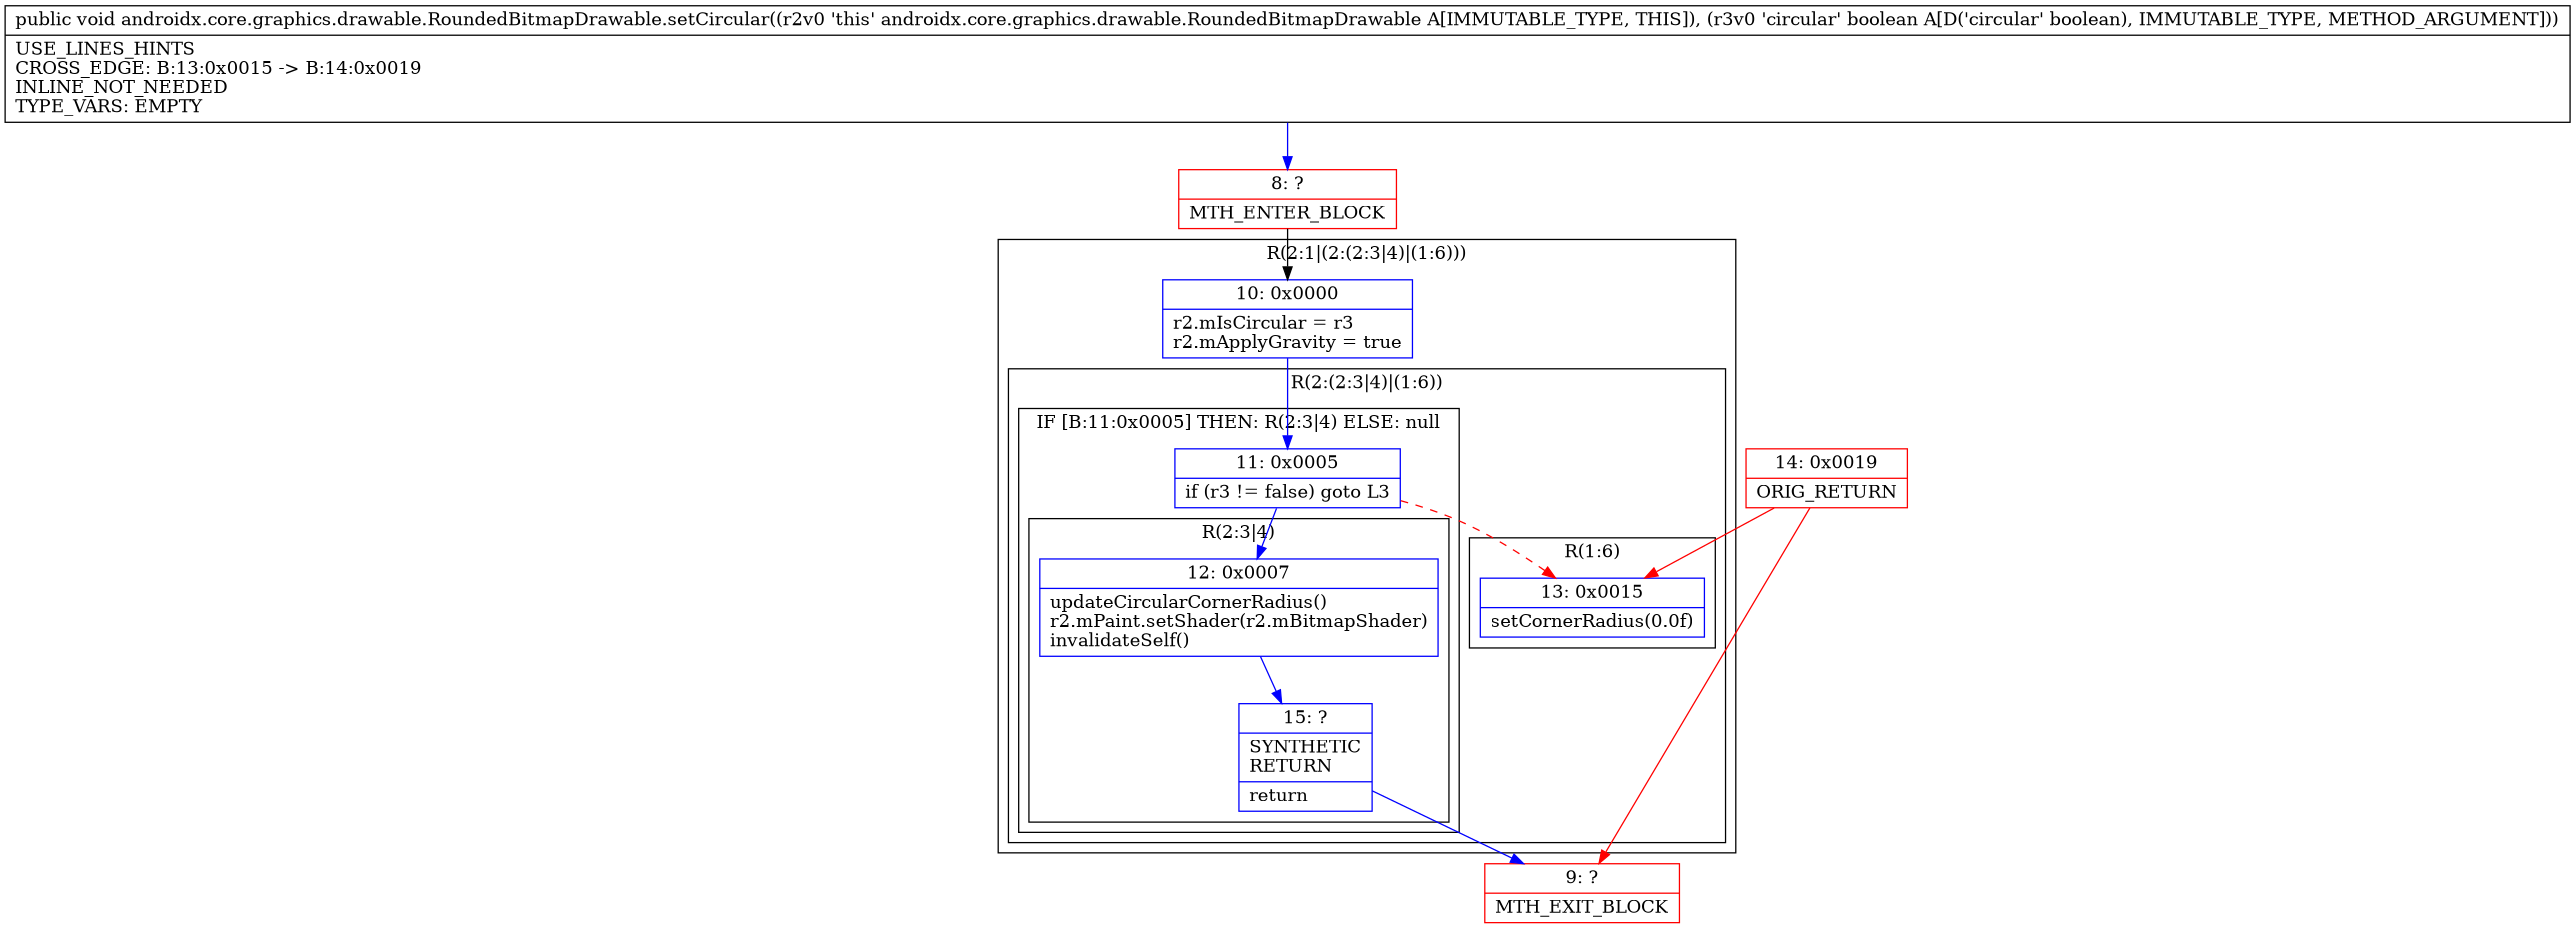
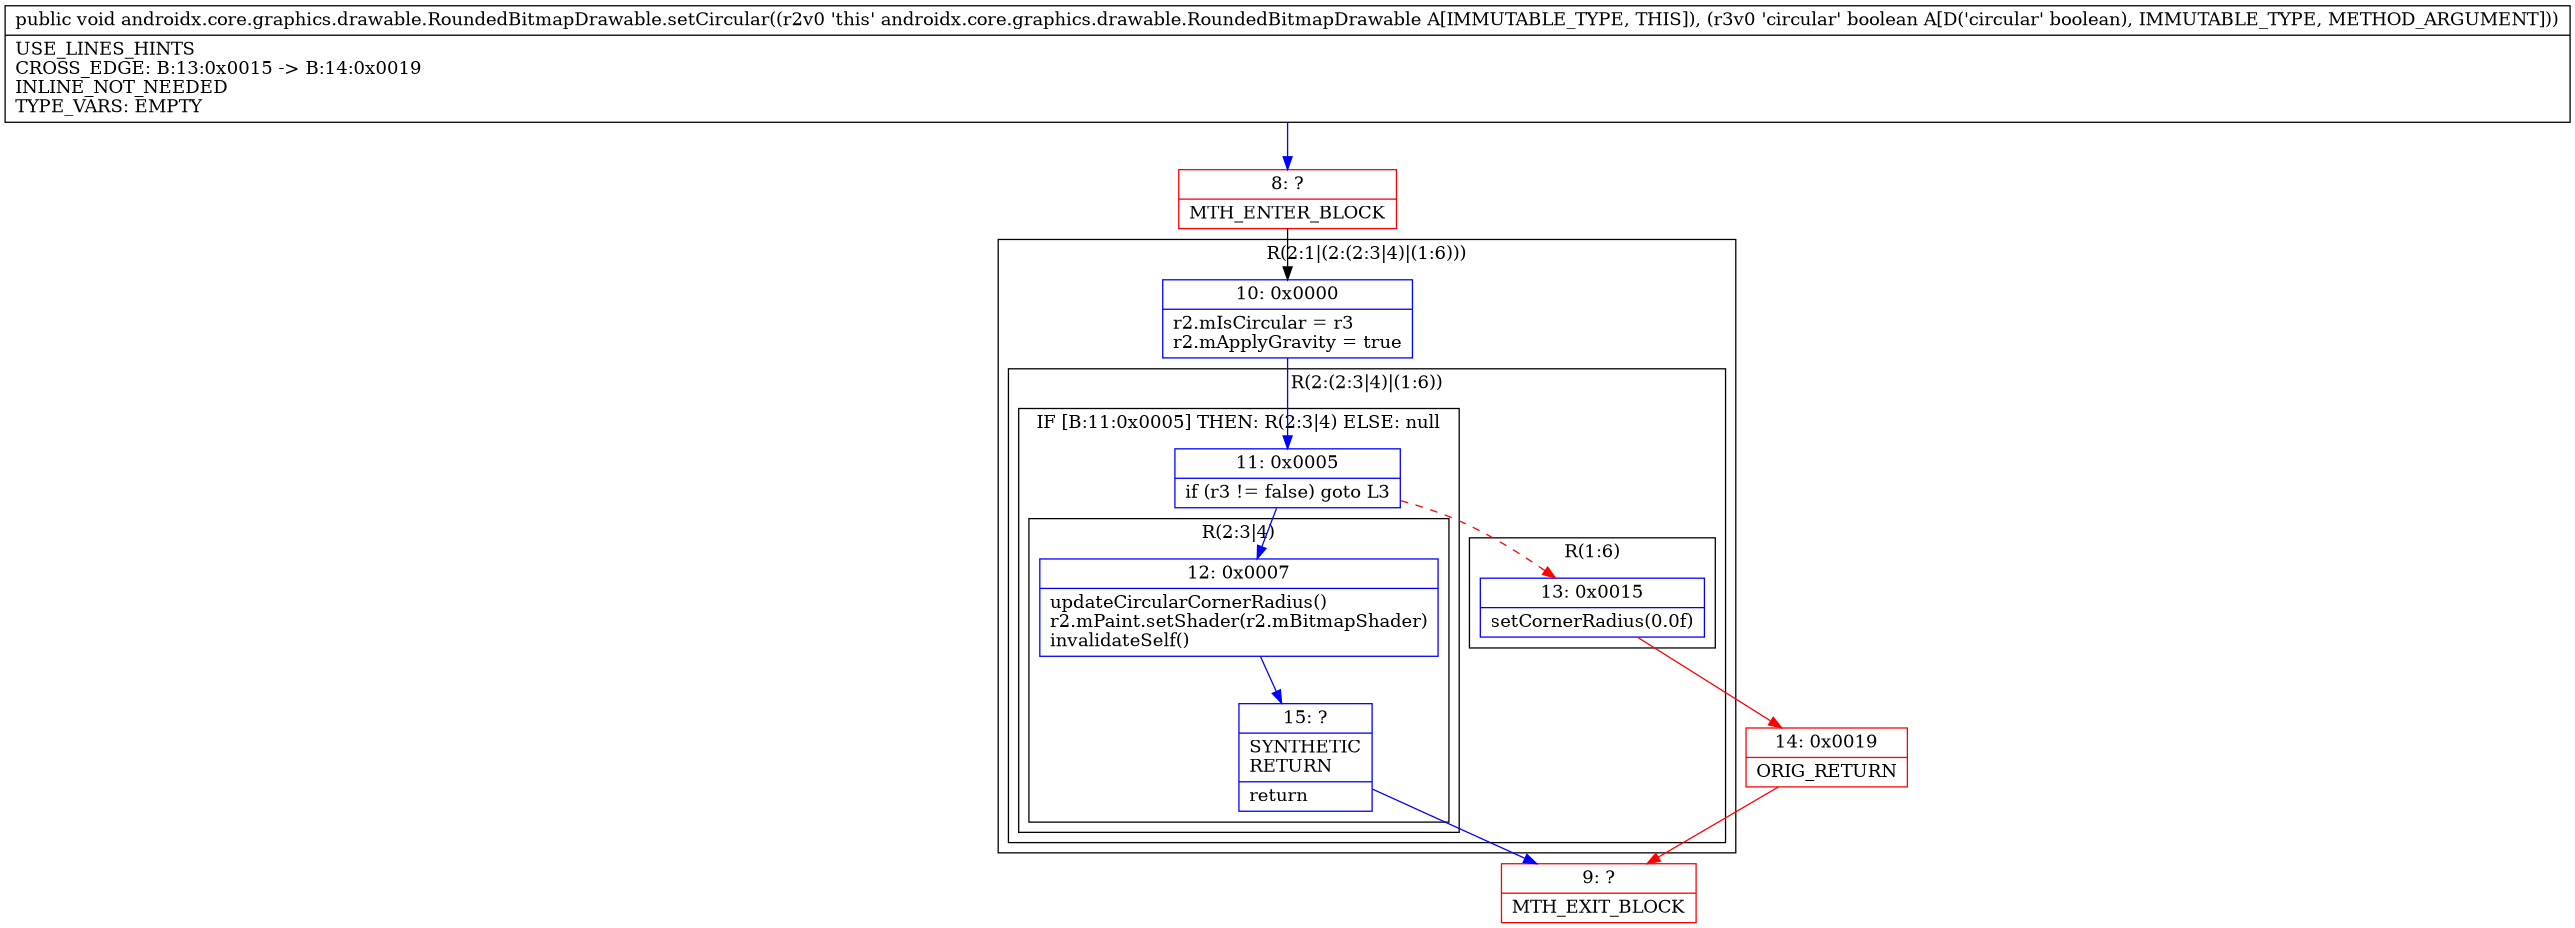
  digraph {
    node [color=blue shape=record]
    edge [color=blue]
    n1 [label="{12\:\ 0x0007|updateCircularCornerRadius()\lr2.mPaint.setShader(r2.mBitmapShader)\linvalidateSelf()\l}"]
    n2 [label="{15\:\ ?|SYNTHETIC\lRETURN\l|return\l}"]
    n3 [label="{11\:\ 0x0005|if (r3 != false) goto L3\l}"]
    n4 [label="{13\:\ 0x0015|setCornerRadius(0.0f)\l}"]
    n5 [label="{10\:\ 0x0000|r2.mIsCircular = r3\lr2.mApplyGravity = true\l}"]
    n6 [color=red label="{9\:\ ?|MTH_EXIT_BLOCK\l}"]
    n7 [color=red label="{14\:\ 0x0019|ORIG_RETURN\l}"]
    n8 [color=red label="{8\:\ ?|MTH_ENTER_BLOCK\l}"]
    n9 [label="{public void androidx.core.graphics.drawable.RoundedBitmapDrawable.setCircular((r2v0 'this' androidx.core.graphics.drawable.RoundedBitmapDrawable A[IMMUTABLE_TYPE, THIS]), (r3v0 'circular' boolean A[D('circular' boolean), IMMUTABLE_TYPE, METHOD_ARGUMENT]))  | USE_LINES_HINTS\lCROSS_EDGE: B:13:0x0015 \-\> B:14:0x0019\lINLINE_NOT_NEEDED\lTYPE_VARS: EMPTY\l}" color=""]
    subgraph cluster_1 {
      label="R(2:1|(2:(2:3|4)|(1:6)))"
      n5
      subgraph cluster_2 {
        label="R(2:(2:3|4)|(1:6))"
        subgraph cluster_3 {
          label="IF [B:11:0x0005] THEN: R(2:3|4) ELSE: null"
          n3
          subgraph cluster_4 {
            label="R(2:3|4)"
            n1
            n2
          }
        }
        subgraph cluster_5 {
          label="R(1:6)"
          n4
        }
      }
    }
    n1 -> n2
    n2 -> n6
    n3 -> n1
    n3 -> n4 [color=red style=dashed]
-   n7 -> n4 [color=red]
+   n4 -> n7 [color=red]
    n5 -> n3
    n7 -> n6 [color=red]
    n8 -> n5 [color=black]
    n9 -> n8
  }
